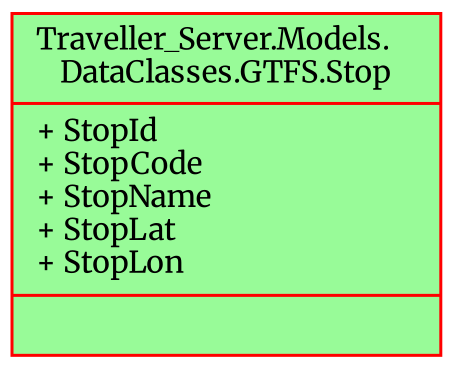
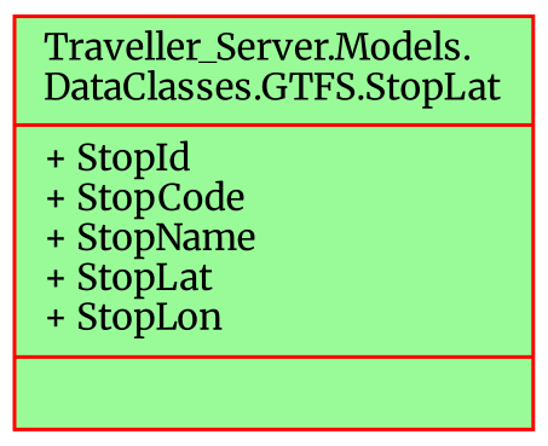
  digraph {
    fontname=Merriweather
-   n1 [color=red fillcolor=palegreen fontcolor=black fontname=Merriweather fontsize=10 height=0.2 label="{Traveller_Server.Models.\lDataClasses.GTFS.Stop\n|+ StopId\l+ StopCode\l+ StopName\l+ StopLat\l+ StopLon\l|}" shape=record style=filled width=0.4]
+   n1 [color=red fillcolor=palegreen fontcolor=black fontname=Merriweather fontsize=10 height=0.2 label="{Traveller_Server.Models.\lDataClasses.GTFS.StopLat\n|+ StopId\l+ StopCode\l+ StopName\l+ StopLat\l+ StopLon\l|}" shape=record style=filled width=0.4]
  }
